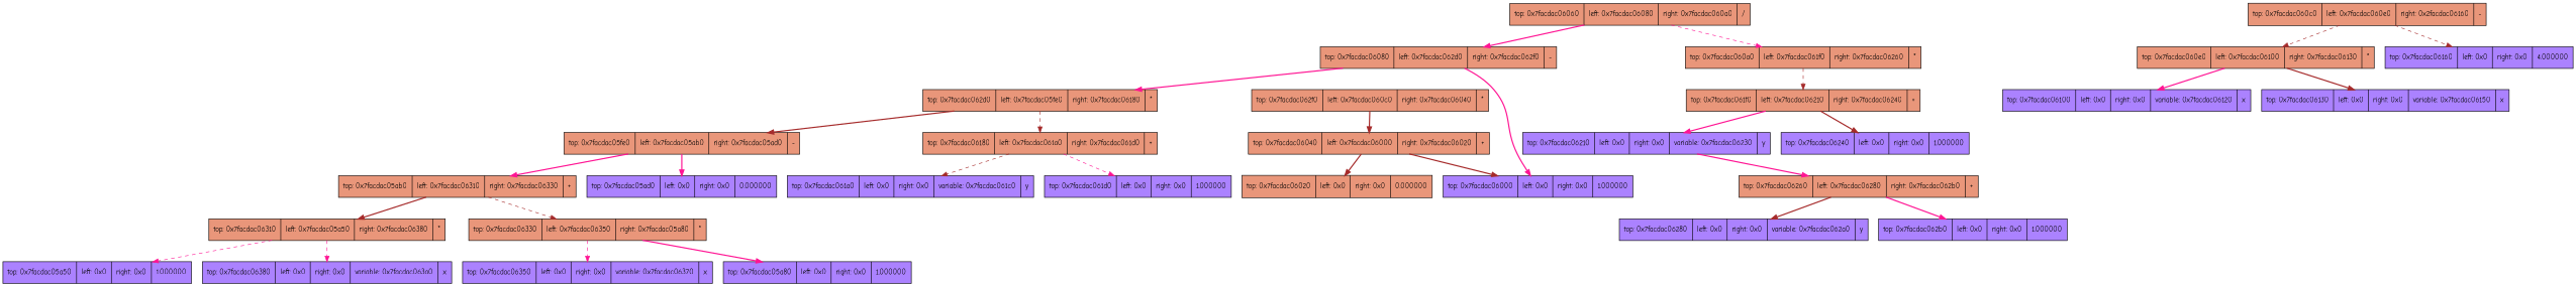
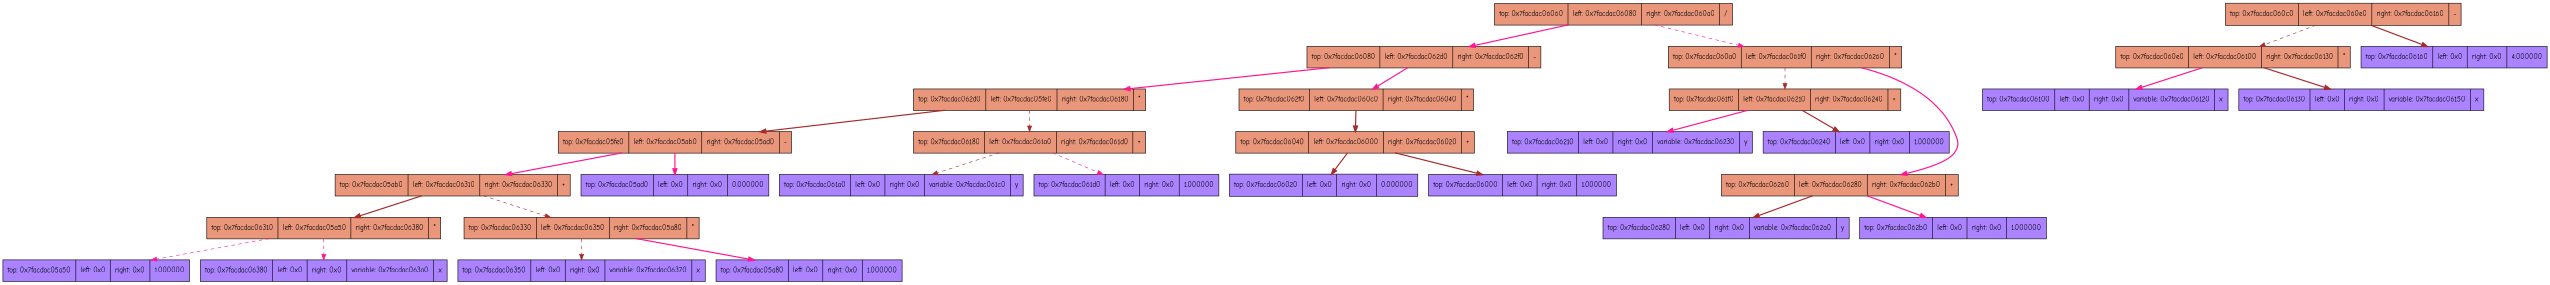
  digraph {
    fontname="Comic Neue"
    rankdir=TB
    node [fillcolor=mediumpurple1 fontcolor=black fontname="Comic Neue" fontsize=12 shape=record style=filled]
    edge [color=deeppink fontname="Comic Neue" style=bold]
    n1 [fillcolor=darksalmon label="top: 0x7facdac06060 | left: 0x7facdac06080 | right: 0x7facdac060a0 | /"]
    n2 [fillcolor=darksalmon label="top: 0x7facdac06080 | left: 0x7facdac062d0 | right: 0x7facdac062f0 | -"]
    n3 [fillcolor=darksalmon label="top: 0x7facdac060a0 | left: 0x7facdac061f0 | right: 0x7facdac06260 | *"]
    n4 [fillcolor=darksalmon label="top: 0x7facdac062d0 | left: 0x7facdac05fe0 | right: 0x7facdac06180 | *"]
    n5 [fillcolor=darksalmon label="top: 0x7facdac062f0 | left: 0x7facdac060c0 | right: 0x7facdac06040 | *"]
    n6 [fillcolor=darksalmon label="top: 0x7facdac05fe0 | left: 0x7facdac05ab0 | right: 0x7facdac05ad0 | -"]
    n7 [fillcolor=darksalmon label="top: 0x7facdac06180 | left: 0x7facdac061a0 | right: 0x7facdac061d0 | +"]
    n8 [fillcolor=darksalmon label="top: 0x7facdac05ab0 | left: 0x7facdac06310 | right: 0x7facdac06330 | +"]
    n9 [label="top: 0x7facdac05ad0 | left: 0x0 | right: 0x0 | 0.000000"]
    n10 [fillcolor=darksalmon label="top: 0x7facdac06310 | left: 0x7facdac05a50 | right: 0x7facdac06380 | *"]
    n11 [fillcolor=darksalmon label="top: 0x7facdac06330 | left: 0x7facdac06350 | right: 0x7facdac05a80 | *"]
    n12 [label="top: 0x7facdac05a50 | left: 0x0 | right: 0x0 | 1.000000"]
    n13 [label="top: 0x7facdac06380 | left: 0x0 | right: 0x0 | variable: 0x7facdac063a0 | x"]
    n14 [label="top: 0x7facdac06350 | left: 0x0 | right: 0x0 | variable: 0x7facdac06370 | x"]
    n15 [label="top: 0x7facdac05a80 | left: 0x0 | right: 0x0 | 1.000000"]
    n16 [label="top: 0x7facdac061a0 | left: 0x0 | right: 0x0 | variable: 0x7facdac061c0 | y"]
    n17 [label="top: 0x7facdac061d0 | left: 0x0 | right: 0x0 | 1.000000"]
-   n18 [fillcolor=darksalmon label="top: 0x7facdac060c0 | left: 0x7facdac060e0 | right: 0x2facdac06160 | -"]
+   n18 [fillcolor=darksalmon label="top: 0x7facdac060c0 | left: 0x7facdac060e0 | right: 0x7facdac06160 | -"]
    n19 [fillcolor=darksalmon label="top: 0x7facdac06040 | left: 0x7facdac06000 | right: 0x7facdac06020 | +"]
    n20 [fillcolor=darksalmon label="top: 0x7facdac060e0 | left: 0x7facdac06100 | right: 0x7facdac06130 | *"]
    n21 [label="top: 0x7facdac06160 | left: 0x0 | right: 0x0 | 4.000000"]
    n22 [label="top: 0x7facdac06100 | left: 0x0 | right: 0x0 | variable: 0x7facdac06120 | x"]
    n23 [label="top: 0x7facdac06130 | left: 0x0 | right: 0x0 | variable: 0x7facdac06150 | x"]
    n24 [label="top: 0x7facdac06000 | left: 0x0 | right: 0x0 | 1.000000"]
-   n25 [fillcolor=darksalmon label="top: 0x7facdac06020 | left: 0x0 | right: 0x0 | 0.000000"]
+   n25 [label="top: 0x7facdac06020 | left: 0x0 | right: 0x0 | 0.000000"]
    n26 [fillcolor=darksalmon label="top: 0x7facdac061f0 | left: 0x7facdac06210 | right: 0x7facdac06240 | +"]
    n27 [fillcolor=darksalmon label="top: 0x7facdac06260 | left: 0x7facdac06280 | right: 0x7facdac062b0 | +"]
    n28 [label="top: 0x7facdac06210 | left: 0x0 | right: 0x0 | variable: 0x7facdac06230 | y"]
    n29 [label="top: 0x7facdac06240 | left: 0x0 | right: 0x0 | 1.000000"]
    n30 [label="top: 0x7facdac06280 | left: 0x0 | right: 0x0 | variable: 0x7facdac062a0 | y"]
    n31 [label="top: 0x7facdac062b0 | left: 0x0 | right: 0x0 | 1.000000"]
    subgraph sub_1 {
      n1
      n2
      n3
      n4
      n5
      n6
      n7
      n8
      n9
      n10
      n11
      n12
      n13
      n14
      n15
      n16
      n17
      n18
      n19
      n20
      n21
      n22
      n23
      n24
      n25
      n26
      n27
      n28
      n29
      n30
      n31
    }
    n1 -> n2
    n1 -> n3 [style=dashed]
    n2 -> n4
-   n2 -> n24
+   n2 -> n5
    n3 -> n26 [color=brown style=dashed]
-   n28 -> n27
+   n3 -> n27
    n4 -> n6 [color=brown]
    n4 -> n7 [color=brown style=dashed]
    n5 -> n19 [color=brown]
    n6 -> n8
    n6 -> n9
    n7 -> n16 [color=brown style=dashed]
    n7 -> n17 [style=dashed]
    n8 -> n10 [color=brown]
    n8 -> n11 [color=brown style=dashed]
    n10 -> n12 [style=dashed]
    n10 -> n13 [style=dashed]
-   n11 -> n14 [style=dashed]
+   n11 -> n14 [color=brown style=dashed]
    n11 -> n15
    n18 -> n20 [color=brown style=dashed]
-   n18 -> n21 [color=brown style=dashed]
+   n18 -> n21 [color=brown]
    n19 -> n24 [color=brown]
    n19 -> n25 [color=brown]
    n20 -> n22
    n20 -> n23 [color=brown]
    n26 -> n28
    n26 -> n29 [color=brown]
    n27 -> n30 [color=brown]
    n27 -> n31
  }
